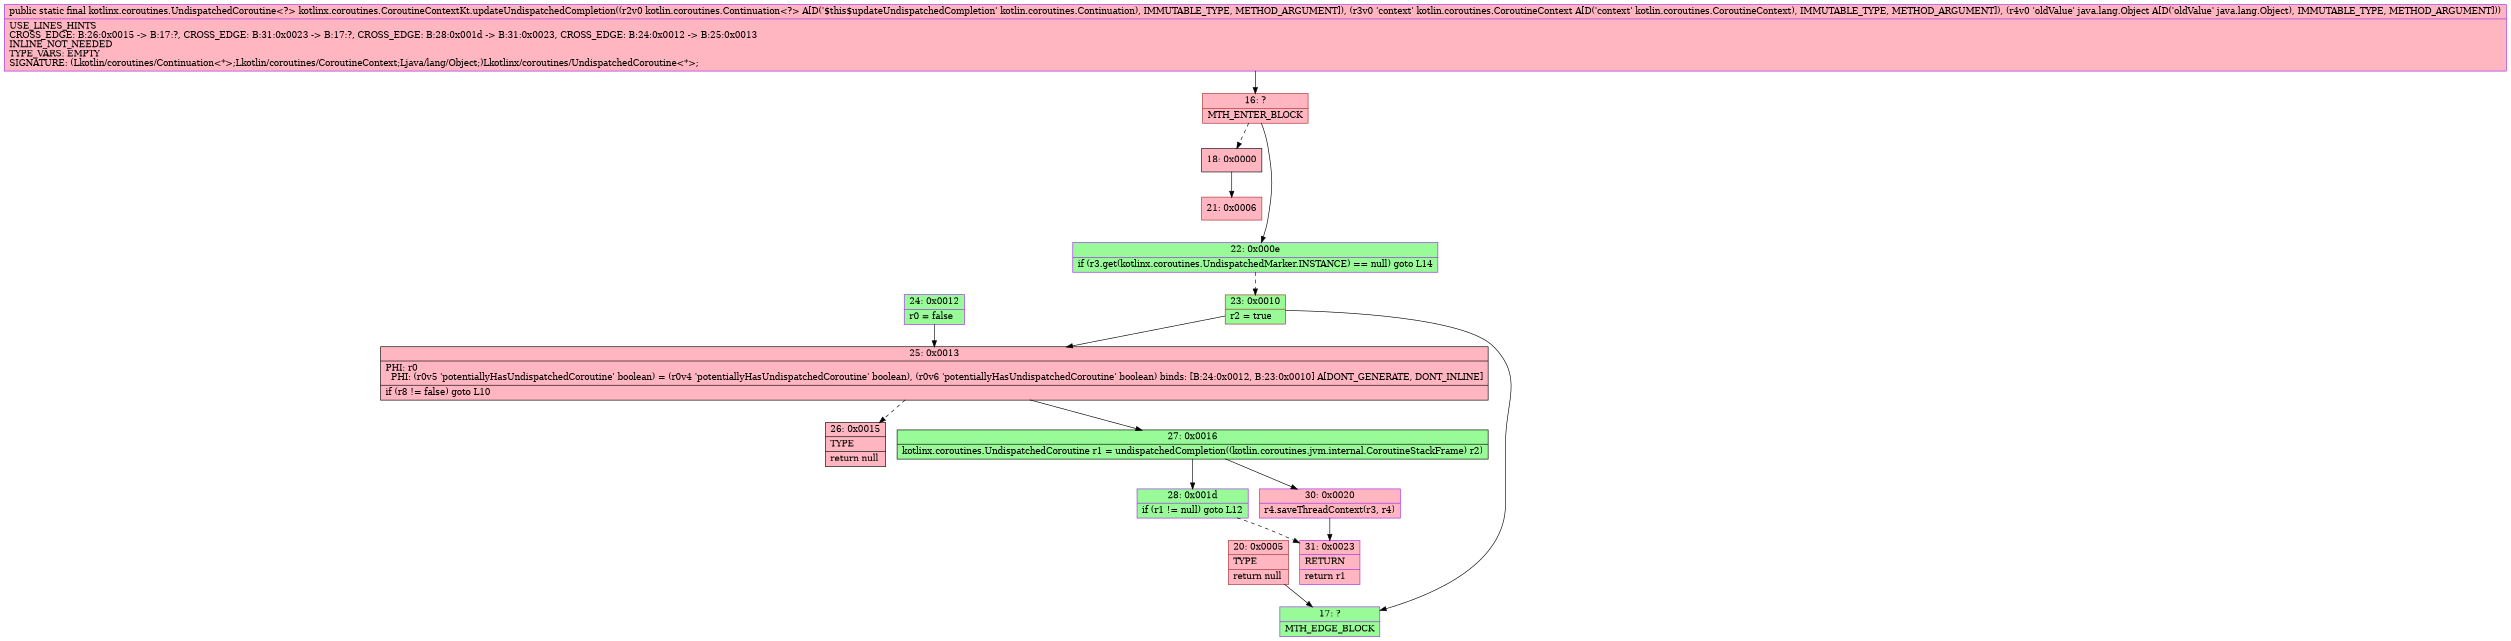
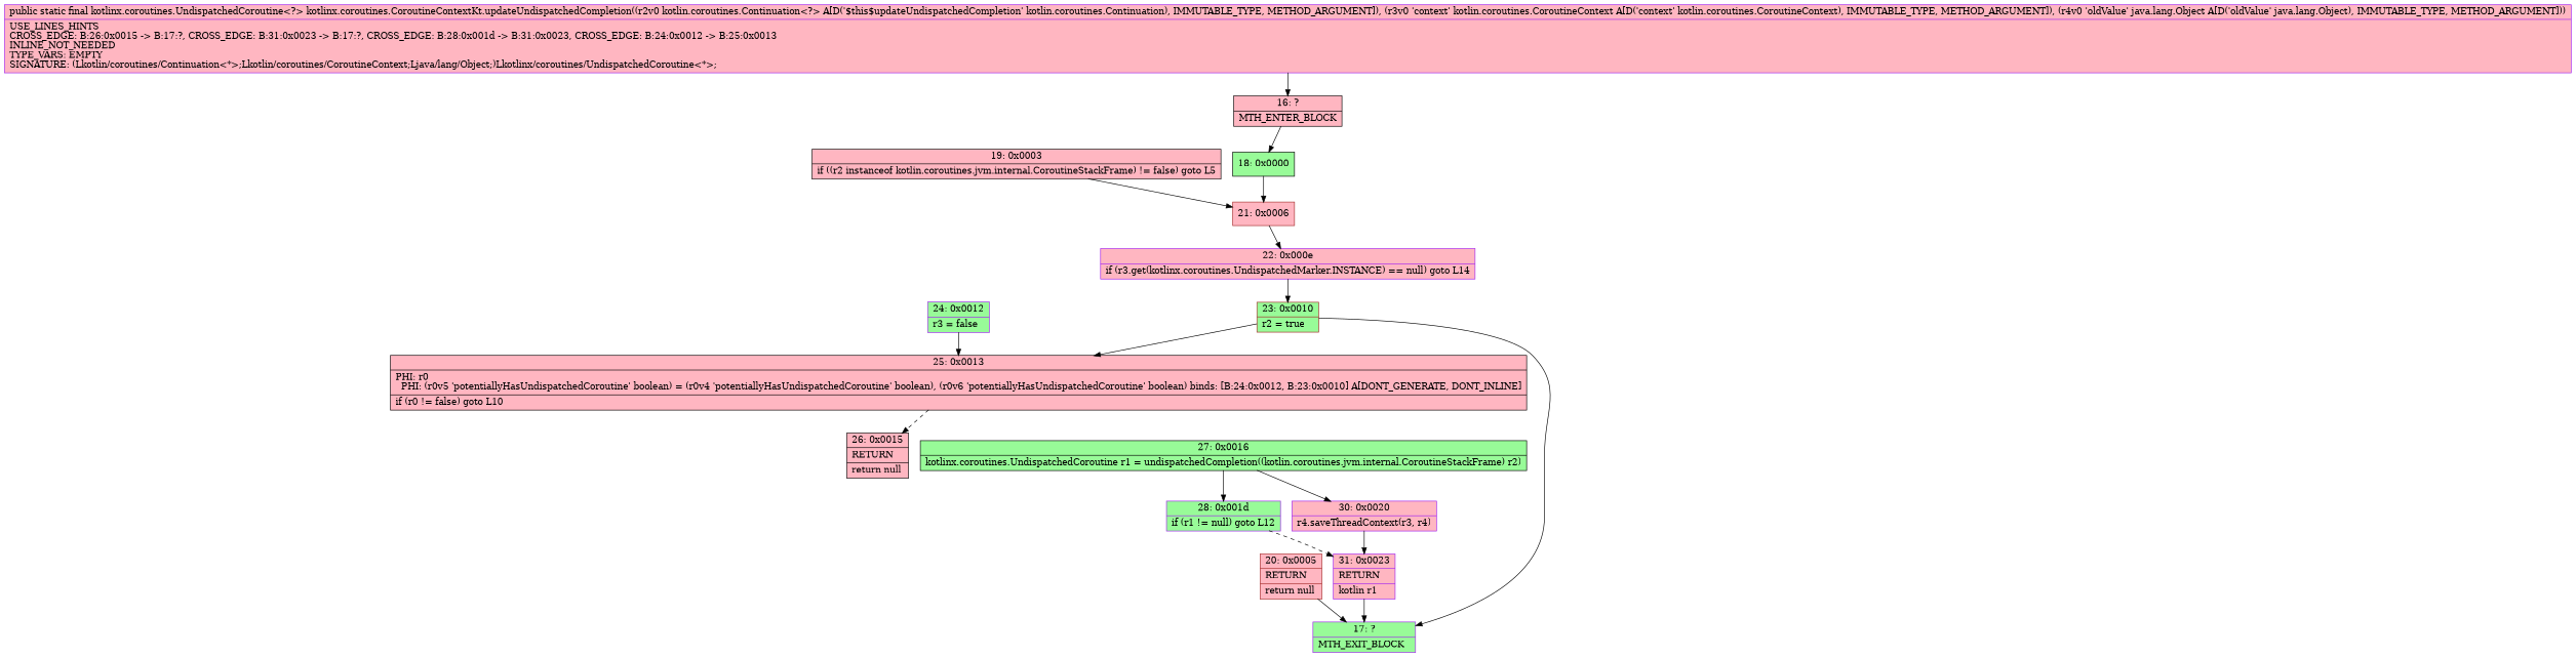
  digraph {
    node [color=purple fillcolor=lightpink shape=record style=filled]
-   n1 [color=brown label="{16\:\ ?|MTH_ENTER_BLOCK\l}"]
-   n2 [color=black label="{18\:\ 0x0000}"]
+   n1 [color=black label="{16\:\ ?|MTH_ENTER_BLOCK\l}"]
+   n2 [color=black fillcolor=palegreen label="{18\:\ 0x0000}"]
    n3 [color=brown label="{21\:\ 0x0006}"]
-   n5 [color=brown label="{20\:\ 0x0005|TYPE\l|return null\l}"]
-   n6 [fillcolor=palegreen label="{17\:\ ?|MTH_EDGE_BLOCK\l}"]
-   n7 [fillcolor=palegreen label="{22\:\ 0x000e|if (r3.get(kotlinx.coroutines.UndispatchedMarker.INSTANCE) == null) goto L14\l}"]
+   n4 [color=black label="{19\:\ 0x0003|if ((r2 instanceof kotlin.coroutines.jvm.internal.CoroutineStackFrame) != false) goto L5\l}"]
+   n5 [color=brown label="{20\:\ 0x0005|RETURN\l|return null\l}"]
+   n6 [fillcolor=palegreen label="{17\:\ ?|MTH_EXIT_BLOCK\l}"]
+   n7 [label="{22\:\ 0x000e|if (r3.get(kotlinx.coroutines.UndispatchedMarker.INSTANCE) == null) goto L14\l}"]
    n8 [color=brown fillcolor=palegreen label="{23\:\ 0x0010|r2 = true\l}"]
-   n9 [color=black label="{25\:\ 0x0013|PHI: r0 \l  PHI: (r0v5 'potentiallyHasUndispatchedCoroutine' boolean) = (r0v4 'potentiallyHasUndispatchedCoroutine' boolean), (r0v6 'potentiallyHasUndispatchedCoroutine' boolean) binds: [B:24:0x0012, B:23:0x0010] A[DONT_GENERATE, DONT_INLINE]\l|if (r8 != false) goto L10\l}"]
-   n10 [fillcolor=palegreen label="{24\:\ 0x0012|r0 = false\l}"]
-   n11 [color=black label="{26\:\ 0x0015|TYPE\l|return null\l}"]
+   n9 [color=black label="{25\:\ 0x0013|PHI: r0 \l  PHI: (r0v5 'potentiallyHasUndispatchedCoroutine' boolean) = (r0v4 'potentiallyHasUndispatchedCoroutine' boolean), (r0v6 'potentiallyHasUndispatchedCoroutine' boolean) binds: [B:24:0x0012, B:23:0x0010] A[DONT_GENERATE, DONT_INLINE]\l|if (r0 != false) goto L10\l}"]
+   n10 [fillcolor=palegreen label="{24\:\ 0x0012|r3 = false\l}"]
+   n11 [color=black label="{26\:\ 0x0015|RETURN\l|return null\l}"]
    n12 [color=black fillcolor=palegreen label="{27\:\ 0x0016|kotlinx.coroutines.UndispatchedCoroutine r1 = undispatchedCompletion((kotlin.coroutines.jvm.internal.CoroutineStackFrame) r2)\l}"]
    n13 [fillcolor=palegreen label="{28\:\ 0x001d|if (r1 != null) goto L12\l}"]
    n14 [label="{30\:\ 0x0020|r4.saveThreadContext(r3, r4)\l}"]
-   n15 [label="{31\:\ 0x0023|RETURN\l|return r1\l}"]
+   n15 [label="{31\:\ 0x0023|RETURN\l|kotlin r1\l}"]
    n16 [label="{public static final kotlinx.coroutines.UndispatchedCoroutine\<?\> kotlinx.coroutines.CoroutineContextKt.updateUndispatchedCompletion((r2v0 kotlin.coroutines.Continuation\<?\> A[D('$this$updateUndispatchedCompletion' kotlin.coroutines.Continuation), IMMUTABLE_TYPE, METHOD_ARGUMENT]), (r3v0 'context' kotlin.coroutines.CoroutineContext A[D('context' kotlin.coroutines.CoroutineContext), IMMUTABLE_TYPE, METHOD_ARGUMENT]), (r4v0 'oldValue' java.lang.Object A[D('oldValue' java.lang.Object), IMMUTABLE_TYPE, METHOD_ARGUMENT]))  | USE_LINES_HINTS\lCROSS_EDGE: B:26:0x0015 \-\> B:17:?, CROSS_EDGE: B:31:0x0023 \-\> B:17:?, CROSS_EDGE: B:28:0x001d \-\> B:31:0x0023, CROSS_EDGE: B:24:0x0012 \-\> B:25:0x0013\lINLINE_NOT_NEEDED\lTYPE_VARS: EMPTY\lSIGNATURE: (Lkotlin\/coroutines\/Continuation\<*\>;Lkotlin\/coroutines\/CoroutineContext;Ljava\/lang\/Object;)Lkotlinx\/coroutines\/UndispatchedCoroutine\<*\>;\l}"]
-   n1 -> n2 [style=dashed]
+   n1 -> n2
    n2 -> n3
-   n1 -> n7
+   n3 -> n7
+   n4 -> n3
    n5 -> n6
-   n7 -> n8 [style=dashed]
+   n7 -> n8 [style=solid]
    n8 -> n6
    n8 -> n9
    n9 -> n11 [style=dashed]
-   n9 -> n12
    n10 -> n9
    n12 -> n13
    n12 -> n14
    n13 -> n15 [style=dashed]
    n14 -> n15
+   n15 -> n6
    n16 -> n1
  }
